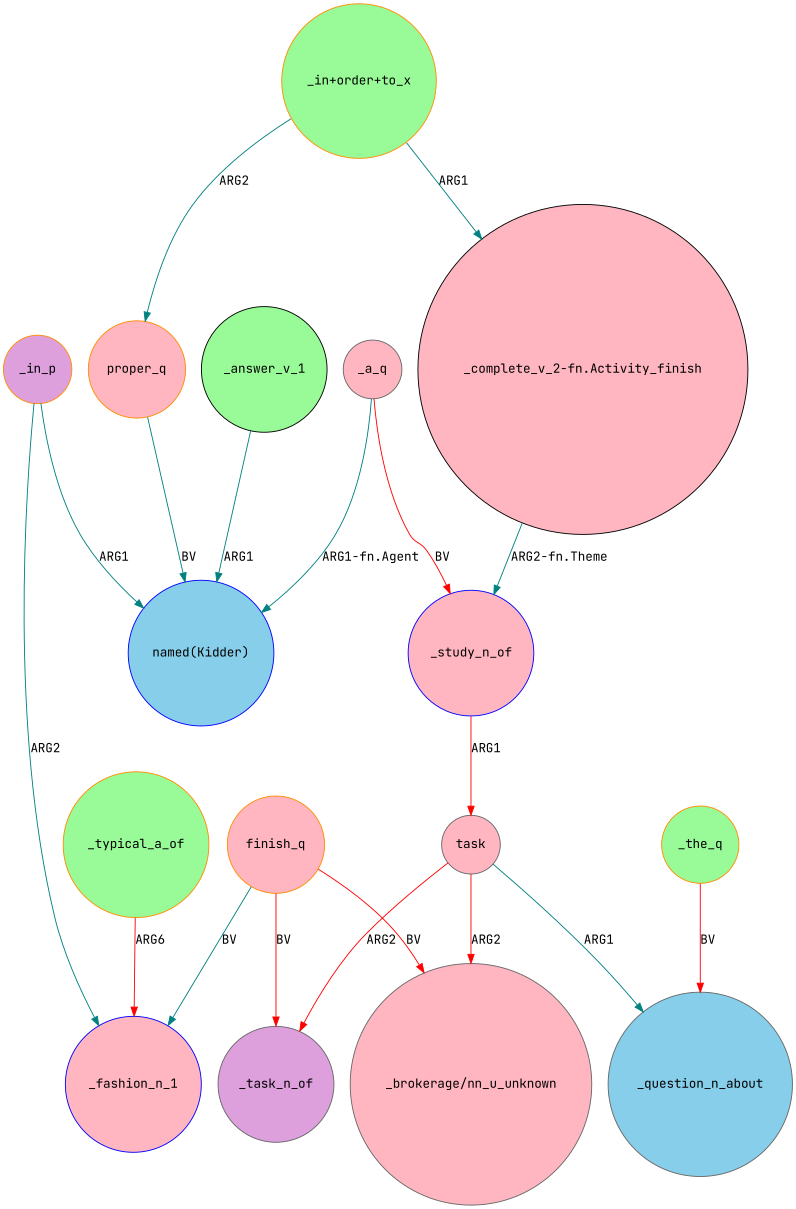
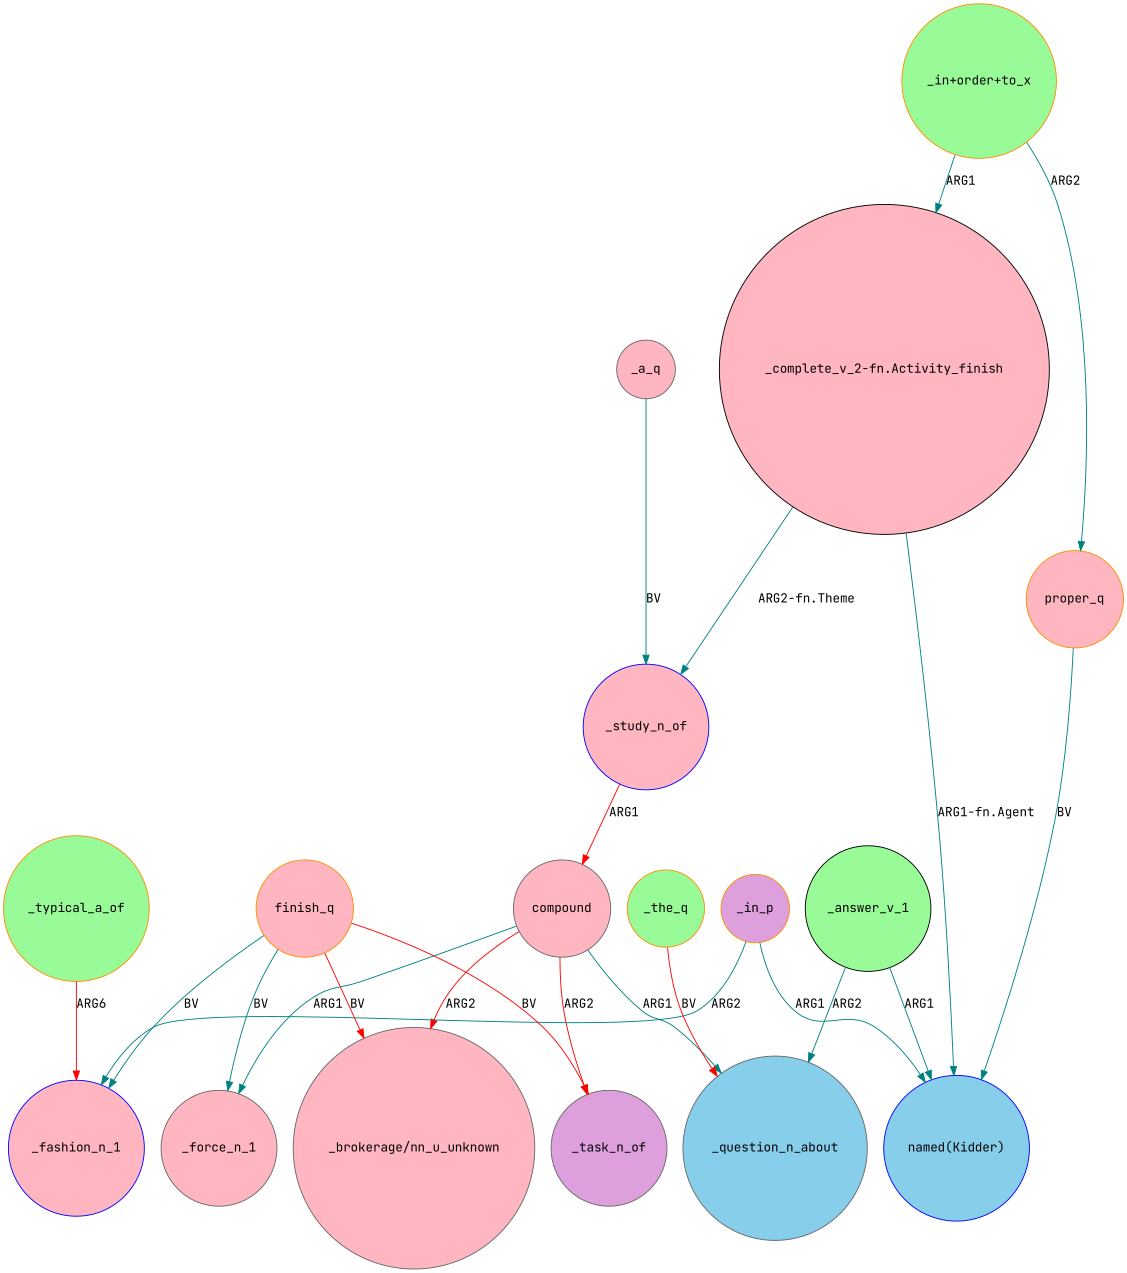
  digraph {
    fontname="JetBrains Mono"
    node [color=gray40 fillcolor=lightpink fontname="JetBrains Mono" shape=circle style=filled]
    edge [color=teal fontname="JetBrains Mono"]
    _study_n_of [color=blue]
    _a_q
-   compound [label=task]
+   compound
    _in_p [color=darkorange fillcolor=plum]
    _fashion_n_1 [color=blue]
    "named(Kidder)" [color=blue fillcolor=skyblue]
    n7 [color=darkorange label=finish_q]
+   _force_n_1
    _task_n_of [fillcolor=plum]
    "_brokerage/nn_u_unknown"
    _question_n_about [fillcolor=skyblue]
    "_complete_v_2-fn.Activity_finish" [color=black]
    _answer_v_1 [color=black fillcolor=palegreen]
    "_in+order+to_x" [color=darkorange fillcolor=palegreen]
    proper_q [color=darkorange]
    _the_q [color=darkorange fillcolor=palegreen]
    _typical_a_of [color=darkorange fillcolor=palegreen]
    _study_n_of -> compound [color=red label=ARG1]
-   _a_q -> _study_n_of [color=red label=BV]
+   _a_q -> _study_n_of [label=BV]
+   compound -> _force_n_1 [label=ARG1]
    compound -> _task_n_of [color=red label=ARG2]
    compound -> "_brokerage/nn_u_unknown" [color=red label=ARG2]
    compound -> _question_n_about [label=ARG1]
    _in_p -> _fashion_n_1 [label=ARG2]
    _in_p -> "named(Kidder)" [label=ARG1]
    n7 -> _fashion_n_1 [label=BV]
+   n7 -> _force_n_1 [label=BV]
    n7 -> _task_n_of [color=red label=BV]
    n7 -> "_brokerage/nn_u_unknown" [color=red label=BV]
    "_complete_v_2-fn.Activity_finish" -> _study_n_of [label="ARG2-fn.Theme"]
-   _a_q -> "named(Kidder)" [label="ARG1-fn.Agent"]
+   "_complete_v_2-fn.Activity_finish" -> "named(Kidder)" [label="ARG1-fn.Agent"]
    _answer_v_1 -> "named(Kidder)" [label=ARG1]
+   _answer_v_1 -> _question_n_about [label=ARG2]
    "_in+order+to_x" -> "_complete_v_2-fn.Activity_finish" [label=ARG1]
    "_in+order+to_x" -> proper_q [label=ARG2]
    proper_q -> "named(Kidder)" [label=BV]
    _the_q -> _question_n_about [color=red label=BV]
    _typical_a_of -> _fashion_n_1 [color=red label=ARG6]
  }
